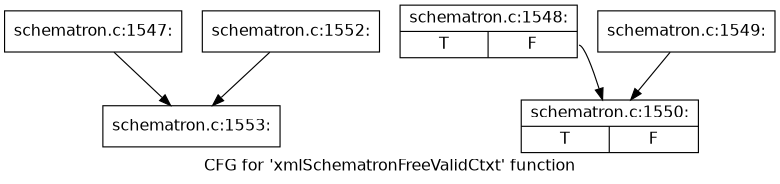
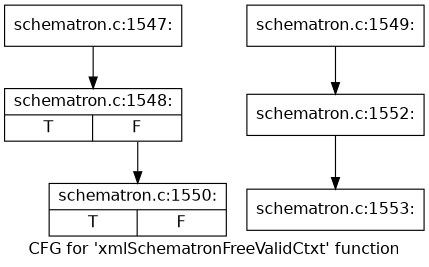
  digraph {
    fontname="DejaVu Sans"
    label="CFG for 'xmlSchematronFreeValidCtxt' function"
    node [fontname="DejaVu Sans" shape=record]
    edge [fontname="DejaVu Sans"]
    n1 [label="{schematron.c:1547:}"]
    n2 [label="{schematron.c:1553:}"]
    n3 [label="{schematron.c:1548:|{<s0>T|<s1>F}}"]
    n4 [label="{schematron.c:1550:|{<s0>T|<s1>F}}"]
    n5 [label="{schematron.c:1549:}"]
    n6 [label="{schematron.c:1552:}"]
-   n1 -> n2
+   n1 -> n3
    n3 -> n4 [tailport=s1]
-   n5 -> n4
+   n5 -> n6
    n6 -> n2
  }
